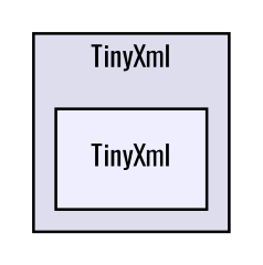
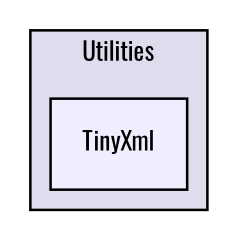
  digraph {
    compound=true
    fontname=Oswald
    n1 [fillcolor="#eeeeff" fontname=Oswald fontsize=10 label=TinyXml pencolor=black shape=box style=filled]
    subgraph cluster_1 {
      bgcolor="#ddddee"
      fontsize=10
-     label=TinyXml
+     label=Utilities
      pencolor=black
      n1
    }
  }
